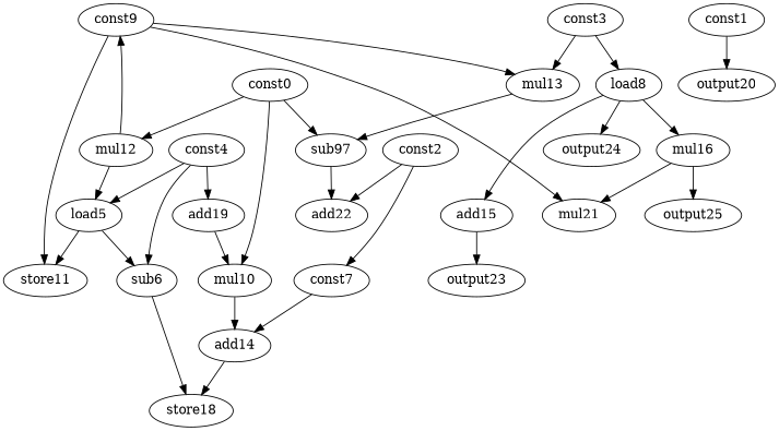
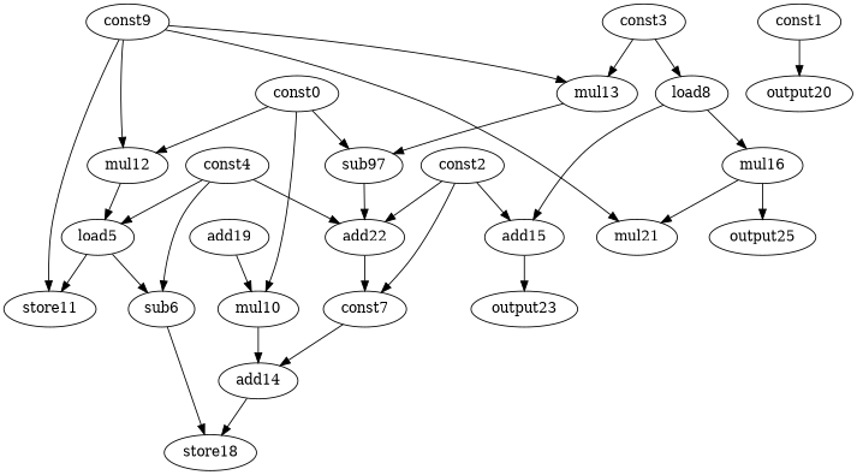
  digraph {
    node [opcode=mul]
    edge [operand=0]
    mul10
    const0 [opcode=const]
    mul12
    n4 [label=sub97 opcode=sub]
    add14 [opcode=add]
    load5 [opcode=load]
    add22 [opcode=add]
    output20 [opcode=output]
    const1 [opcode=const]
    mul16
    mul21
    output25 [opcode=output]
    n13 [label=const7]
    const2 [opcode=const]
    add15 [opcode=add]
    output23 [opcode=output]
    load8 [opcode=load]
    const3 [opcode=const]
    mul13
-   output24 [opcode=output]
    const4 [opcode=const]
    add19 [opcode=add]
    sub6 [opcode=sub]
    store11 [opcode=store]
    store18 [opcode=store]
    const9 [opcode=const]
    mul10 -> add14
    const0 -> mul10
    const0 -> mul12
    const0 -> n4
    mul12 -> load5
    n4 -> add22
    add14 -> store18
    load5 -> sub6 [operand=1]
    load5 -> store11 [operand=1]
+   add22 -> n13 [operand=1]
    const1 -> output20
    mul16 -> mul21
    mul16 -> output25
    n13 -> add14 [operand=1]
    const2 -> add22 [operand=1]
    const2 -> n13
+   const2 -> add15 [operand=1]
    add15 -> output23
    load8 -> mul16
    load8 -> add15
-   load8 -> output24
    const3 -> load8
    const3 -> mul13 [operand=1]
    mul13 -> n4 [operand=1]
    const4 -> load5
-   const4 -> add19 [operand=1]
+   const4 -> add22 [operand=1]
    const4 -> sub6
    add19 -> mul10 [operand=1]
    sub6 -> store18 [operand=1]
-   mul12 -> const9 [operand=1]
+   const9 -> mul12 [operand=1]
    const9 -> mul21 [operand=1]
    const9 -> mul13
    const9 -> store11
  }
